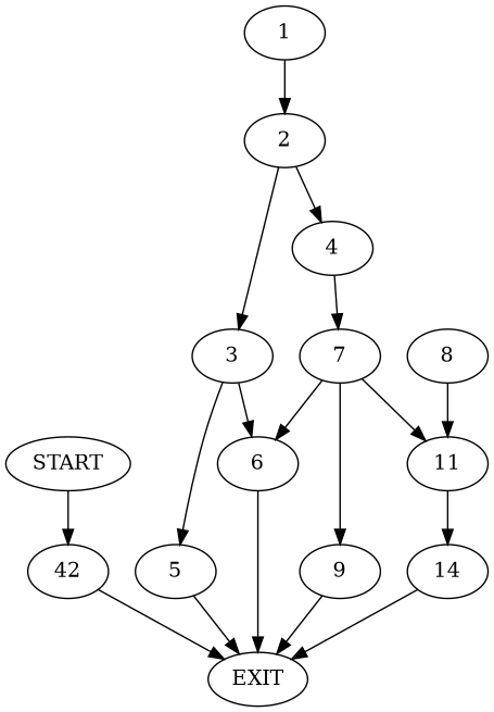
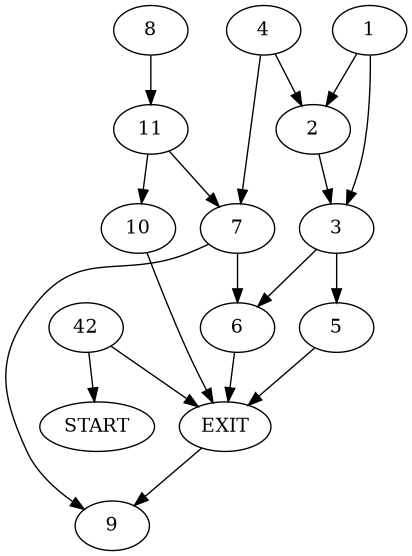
  digraph {
    n1 [label=START]
    n2 [label=42]
    1
    2
    3
    n6 [label=EXIT]
    4
    5
    6
    7
    9
    8
    11
-   10 [label=14]
-   n1 -> n2
+   10
+   n2 -> n1
    n2 -> n6
    1 -> 2
+   1 -> 3
    2 -> 3
-   2 -> 4
+   4 -> 2
    3 -> 5
    3 -> 6
    4 -> 7
    5 -> n6
    6 -> n6
    7 -> 6
    7 -> 9
-   9 -> n6
+   n6 -> 9
    8 -> 11
-   7 -> 11
+   11 -> 7
    11 -> 10
    10 -> n6
  }
